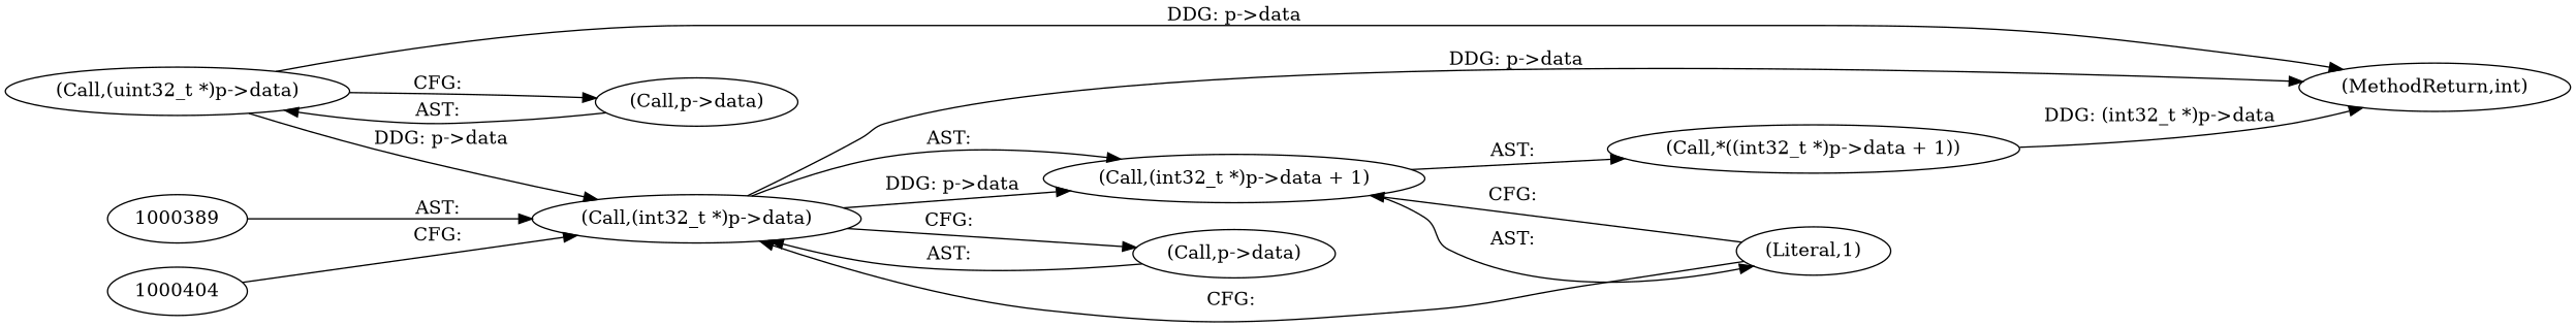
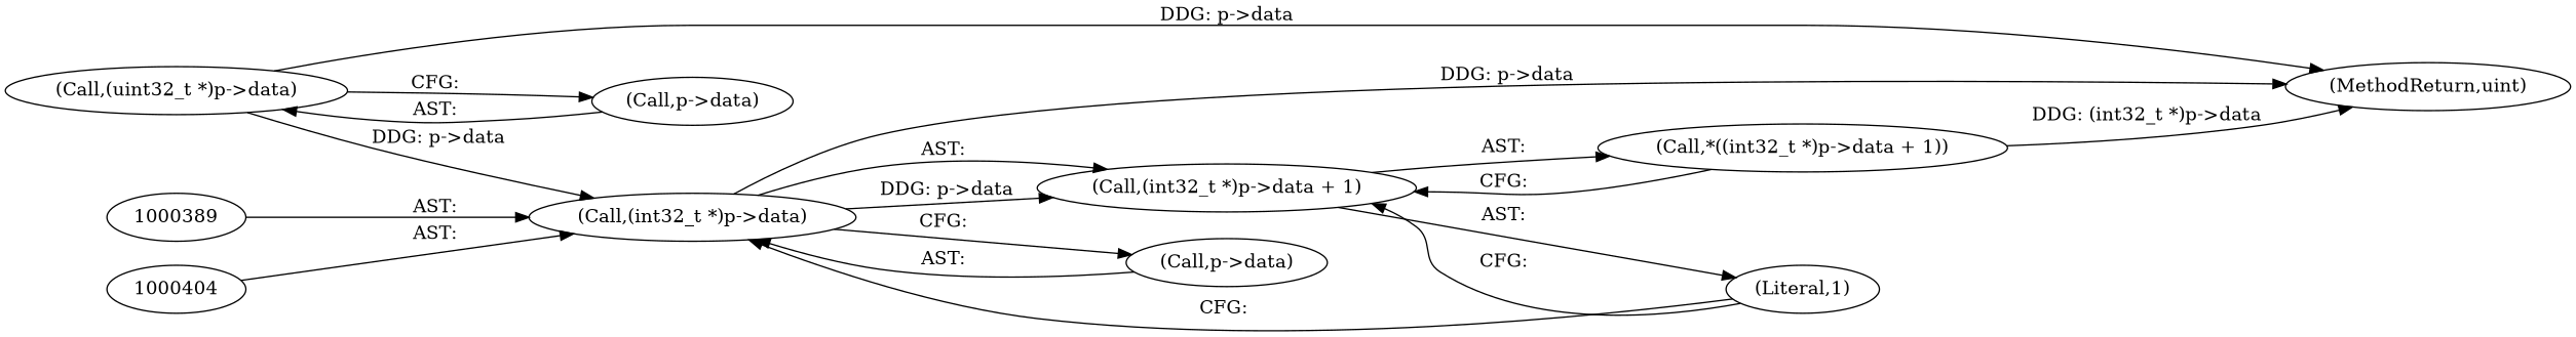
  digraph {
    rankdir=LR
    n1 [label="(Call,(uint32_t *)p->data)"]
    n2 [label="(Call,(int32_t *)p->data)"]
    n3 [label="(Call,p->data)"]
-   n4 [label="(MethodReturn,int)"]
+   n4 [label="(MethodReturn,uint)"]
    n5 [label="(Call,(int32_t *)p->data + 1)"]
    n6 [label="(Call,p->data)"]
    n7 [label="(Literal,1)"]
    n8 [label="(Call,*((int32_t *)p->data + 1))"]
    1000389
    1000404
    n1 -> n2 [label="DDG: p->data"]
    n1 -> n3 [label="CFG: "]
    n1 -> n4 [label="DDG: p->data"]
    n2 -> n4 [label="DDG: p->data"]
    n2 -> n5 [label="AST: "]
    n2 -> n5 [label="DDG: p->data"]
    n2 -> n6 [label="CFG: "]
    n3 -> n1 [label="AST: "]
    n5 -> n7 [label="AST: "]
    n5 -> n8 [label="AST: "]
    n6 -> n2 [label="AST: "]
    n7 -> n2 [label="CFG: "]
    n7 -> n5 [label="CFG: "]
    n8 -> n4 [label="DDG: (int32_t *)p->data"]
+   n8 -> n5 [label="CFG: "]
    1000389 -> n2 [label="AST: "]
-   1000404 -> n2 [label="CFG: "]
+   1000404 -> n2 [label="AST: "]
  }
